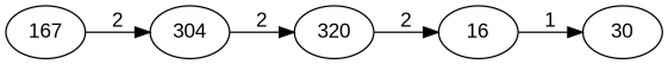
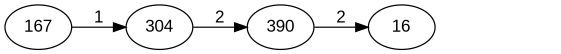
  digraph {
    fontname="Liberation Sans"
    rankdir=LR
    node [fontname="Liberation Sans"]
    edge [fontname="Liberation Sans"]
    167
    304
    16
-   30
-   320
-   167 -> 304 [label=2]
+   320 [label=390]
+   167 -> 304 [label=1]
    304 -> 320 [label=2]
-   16 -> 30 [label=1]
    320 -> 16 [label=2]
  }
